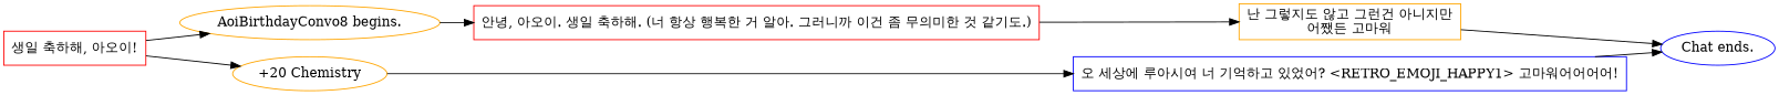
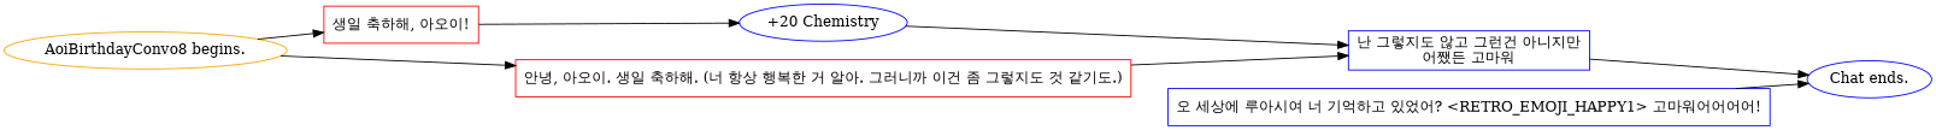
  digraph {
    rankdir=LR
    node [color=blue shape=box]
    n1 [color=orange label="AoiBirthdayConvo8 begins." shape=""]
    n2 [color=red label="생일 축하해, 아오이!"]
-   n3 [color=red label="안녕, 아오이. 생일 축하해. (너 항상 행복한 거 알아. 그러니까 이건 좀 무의미한 것 같기도.)"]
-   n4 [color=orange label="+20 Chemistry" shape=""]
-   n5 [color=orange label="난 그렇지도 않고 그런건 아니지만\n어쨌든 고마워"]
+   n3 [color=red label="안녕, 아오이. 생일 축하해. (너 항상 행복한 거 알아. 그러니까 이건 좀 그렇지도 것 같기도.)"]
+   n4 [label="+20 Chemistry" shape=""]
+   n5 [label="난 그렇지도 않고 그런건 아니지만\n어쨌든 고마워"]
    n6 [label="오 세상에 루아시여 너 기억하고 있었어? <RETRO_EMOJI_HAPPY1> 고마워어어어어!"]
    "Chat ends." [shape=""]
-   n2 -> n1
+   n1 -> n2
    n1 -> n3
    n2 -> n4
    n3 -> n5
-   n4 -> n6
+   n4 -> n5
    n5 -> "Chat ends."
    n6 -> "Chat ends."
  }
